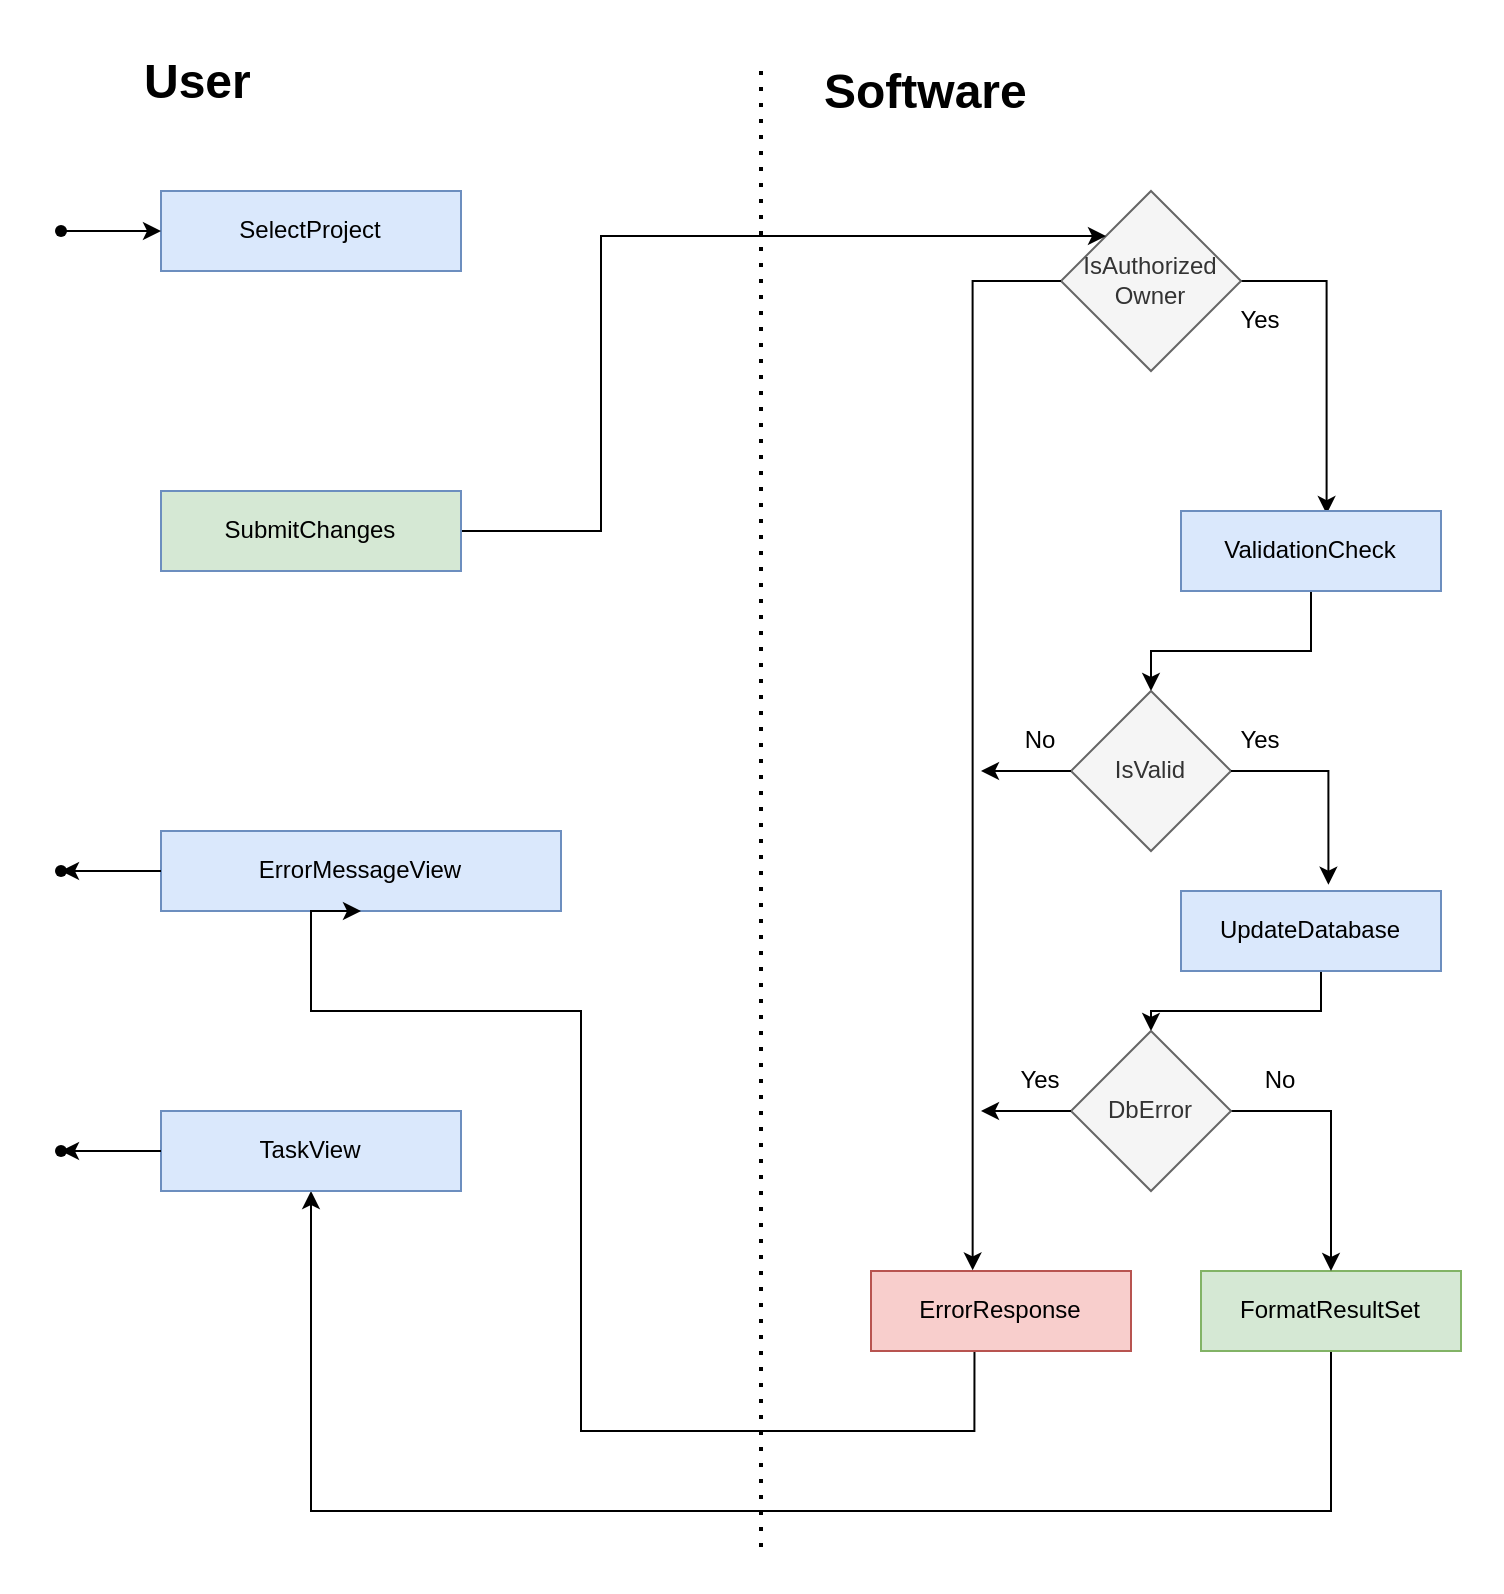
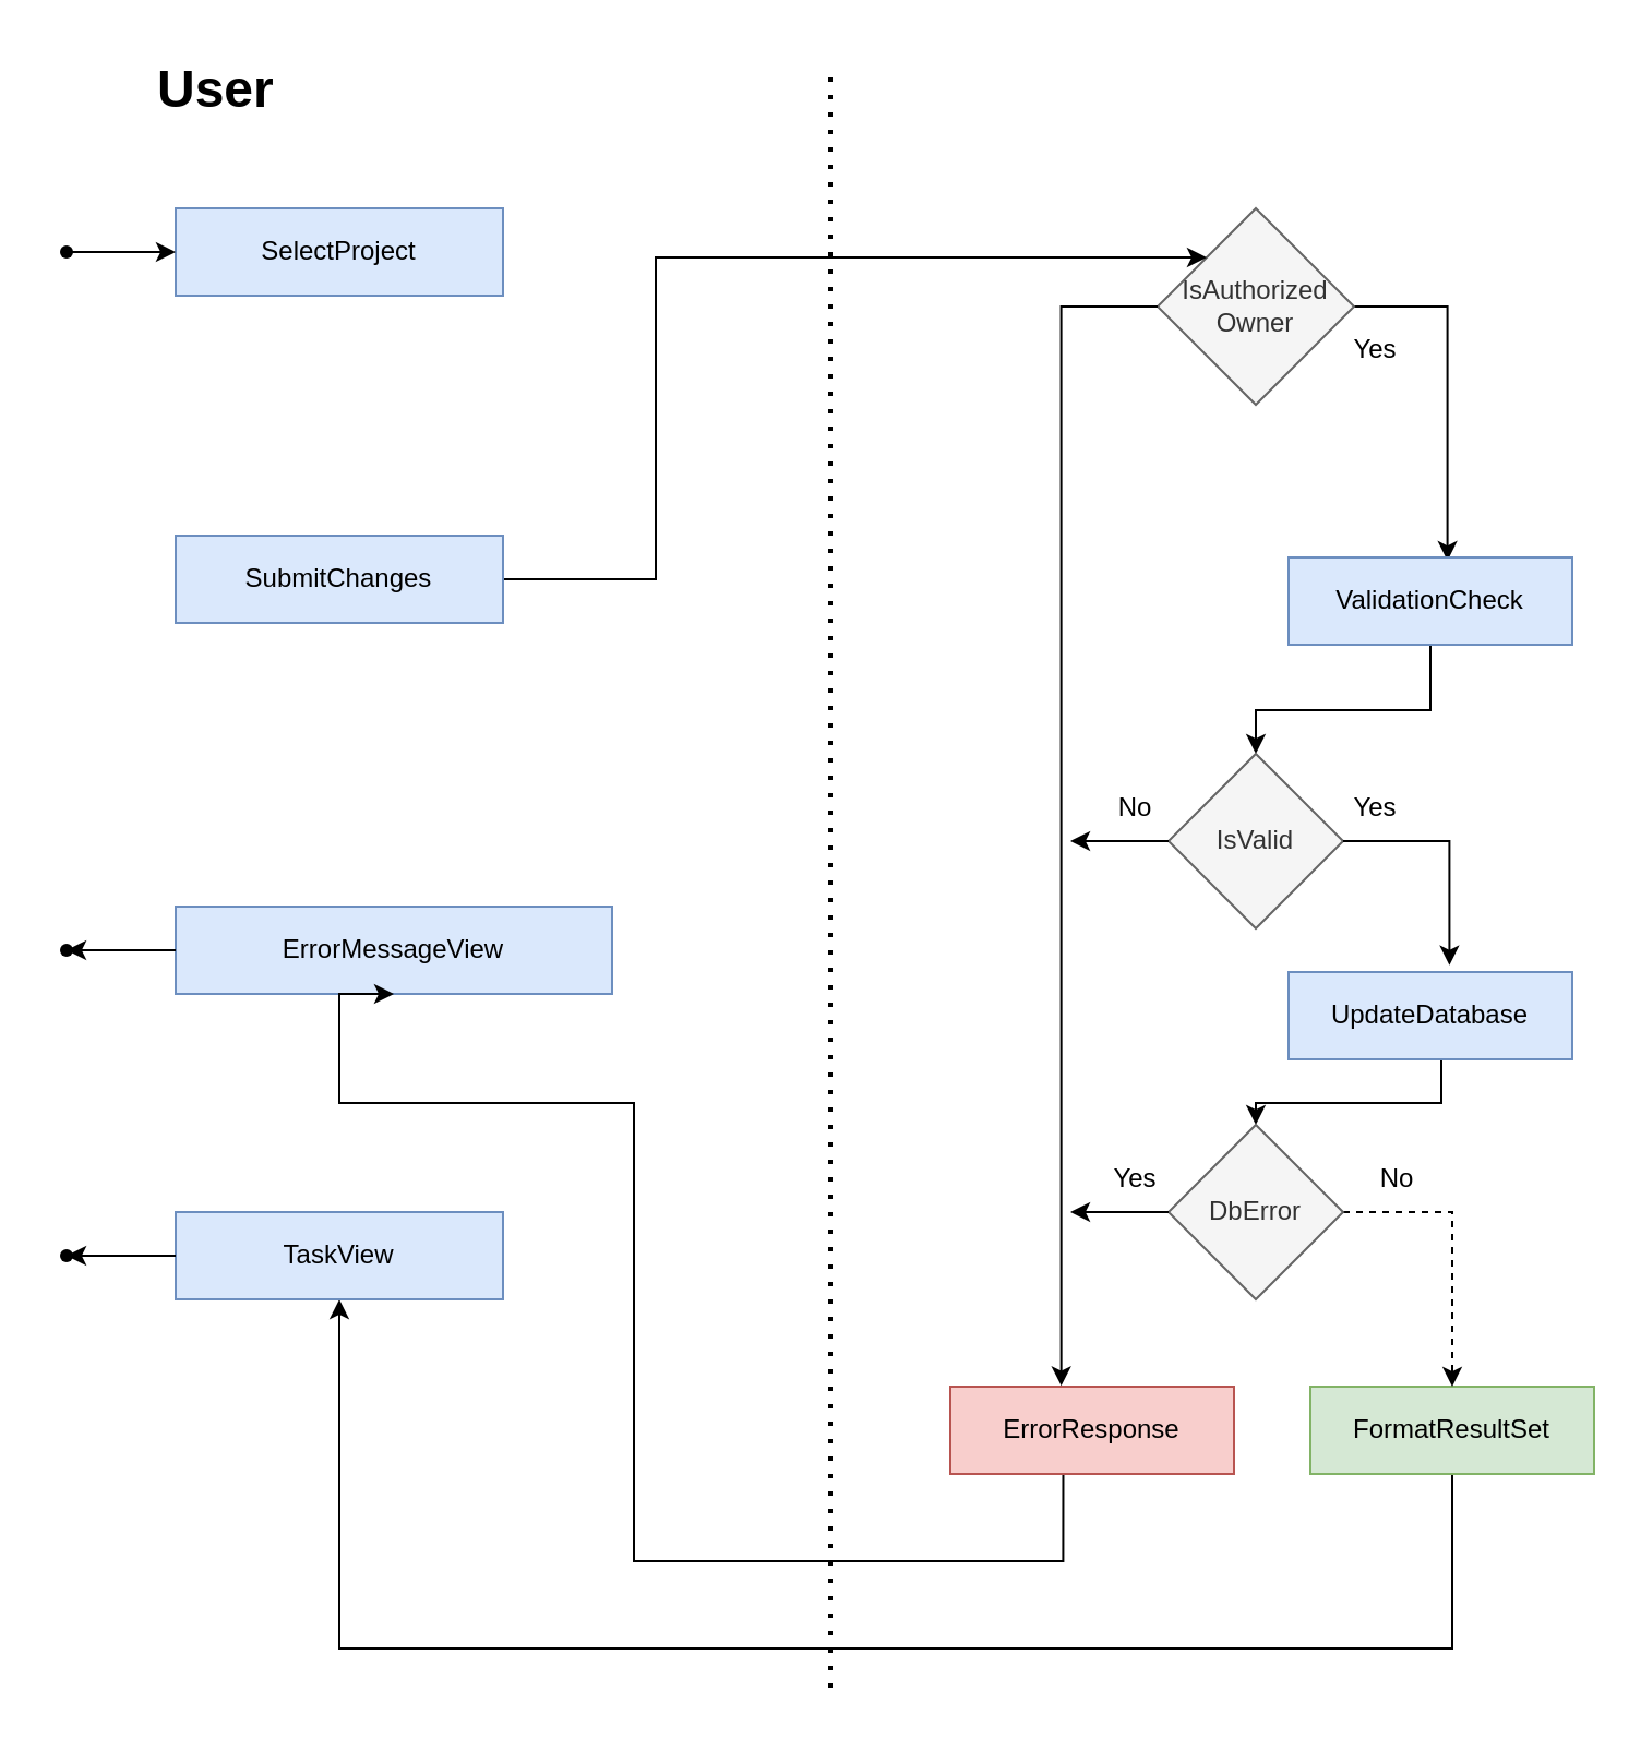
  <mxCell id="0" />
  <mxCell id="1" parent="0" />
  <mxCell id="2" value="SelectProject" style="rounded=0;whiteSpace=wrap;html=1;fillColor=#dae8fc;strokeColor=#6c8ebf;" vertex="1" parent="1"><mxGeometry x="80" y="95" width="150" height="40" as="geometry" /></mxCell>
  <mxCell id="3" style="edgeStyle=orthogonalEdgeStyle;rounded=0;orthogonalLoop=1;jettySize=auto;html=1;entryX=0.56;entryY=0.038;entryDx=0;entryDy=0;entryPerimeter=0;" edge="1" parent="1" source="4" target="8"><mxGeometry relative="1" as="geometry"><mxPoint x="660" y="245" as="targetPoint" /><Array as="points"><mxPoint x="663" y="140" /></Array></mxGeometry></mxCell>
  <mxCell id="4" value="IsAuthorized Owner" style="rhombus;whiteSpace=wrap;html=1;fillColor=#f5f5f5;fontColor=#333333;strokeColor=#666666;rounded=0;" vertex="1" parent="1"><mxGeometry x="530" y="95" width="90" height="90" as="geometry" /></mxCell>
  <mxCell id="5" style="edgeStyle=orthogonalEdgeStyle;rounded=0;orthogonalLoop=1;jettySize=auto;html=1;entryX=0;entryY=0;entryDx=0;entryDy=0;" edge="1" parent="1" target="4"><mxGeometry relative="1" as="geometry"><Array as="points"><mxPoint x="230" y="265" /><mxPoint x="300" y="265" /><mxPoint x="300" y="118" /></Array><mxPoint x="240" y="265" as="sourcePoint" /></mxGeometry></mxCell>
  <mxCell id="6" value="No" style="text;html=1;align=center;verticalAlign=middle;whiteSpace=wrap;rounded=0;" vertex="1" parent="1"><mxGeometry x="490" y="355" width="60" height="30" as="geometry" /></mxCell>
  <mxCell id="7" style="edgeStyle=orthogonalEdgeStyle;rounded=0;orthogonalLoop=1;jettySize=auto;html=1;exitX=0.5;exitY=1;exitDx=0;exitDy=0;entryX=0.5;entryY=0;entryDx=0;entryDy=0;" edge="1" parent="1" source="8" target="9"><mxGeometry relative="1" as="geometry"><Array as="points"><mxPoint x="655" y="325" /><mxPoint x="575" y="325" /></Array></mxGeometry></mxCell>
  <mxCell id="8" value="ValidationCheck" style="rounded=0;whiteSpace=wrap;html=1;fillColor=#dae8fc;strokeColor=#6c8ebf;" vertex="1" parent="1"><mxGeometry x="590" y="255" width="130" height="40" as="geometry" /></mxCell>
  <mxCell id="9" value="IsValid" style="rhombus;whiteSpace=wrap;html=1;fillColor=#f5f5f5;fontColor=#333333;strokeColor=#666666;rounded=0;" vertex="1" parent="1"><mxGeometry x="535" y="345" width="80" height="80" as="geometry" /></mxCell>
  <mxCell id="10" value="Yes" style="text;html=1;align=center;verticalAlign=middle;whiteSpace=wrap;rounded=0;" vertex="1" parent="1"><mxGeometry x="600" y="145" width="60" height="30" as="geometry" /></mxCell>
  <mxCell id="11" style="edgeStyle=orthogonalEdgeStyle;rounded=0;orthogonalLoop=1;jettySize=auto;html=1;entryX=0.5;entryY=1;entryDx=0;entryDy=0;" edge="1" parent="1" source="12" target="14"><mxGeometry relative="1" as="geometry"><Array as="points"><mxPoint x="665" y="755" /><mxPoint x="155" y="755" /></Array></mxGeometry></mxCell>
  <mxCell id="12" value="FormatResultSet" style="rounded=0;whiteSpace=wrap;html=1;fillColor=#d5e8d4;strokeColor=#82b366;" vertex="1" parent="1"><mxGeometry x="600" y="635" width="130" height="40" as="geometry" /></mxCell>
  <mxCell id="13" value="ErrorMessageView" style="rounded=0;whiteSpace=wrap;html=1;fillColor=#dae8fc;strokeColor=#6c8ebf;" vertex="1" parent="1"><mxGeometry x="80" y="415" width="200" height="40" as="geometry" /></mxCell>
  <mxCell id="14" value="TaskView" style="rounded=0;whiteSpace=wrap;html=1;fillColor=#dae8fc;strokeColor=#6c8ebf;" vertex="1" parent="1"><mxGeometry x="80" y="555" width="150" height="40" as="geometry" /></mxCell>
  <mxCell id="15" value="" style="endArrow=none;dashed=1;html=1;dashPattern=1 3;strokeWidth=2;rounded=0;" edge="1" parent="1"><mxGeometry width="50" height="50" relative="1" as="geometry"><mxPoint x="380" y="35" as="sourcePoint" /><mxPoint x="380" y="775" as="targetPoint" /></mxGeometry></mxCell>
  <mxCell id="16" value="&lt;h1 style=&quot;margin-top: 0px;&quot;&gt;User&lt;/h1&gt;" style="text;html=1;whiteSpace=wrap;overflow=hidden;rounded=0;" vertex="1" parent="1"><mxGeometry x="70" y="20" width="180" height="50" as="geometry" /></mxCell>
- <mxCell id="17" value="&lt;h1 style=&quot;margin-top: 0px;&quot;&gt;Software&lt;/h1&gt;" style="text;html=1;whiteSpace=wrap;overflow=hidden;rounded=0;" vertex="1" parent="1"><mxGeometry x="410" y="25" width="180" height="50" as="geometry" /></mxCell>
  <mxCell id="18" style="edgeStyle=orthogonalEdgeStyle;orthogonalLoop=1;jettySize=auto;html=1;entryX=0;entryY=0.5;entryDx=0;entryDy=0;" edge="1" parent="1" source="19" target="2"><mxGeometry relative="1" as="geometry" /></mxCell>
  <mxCell id="19" value="" style="shape=waypoint;sketch=0;fillStyle=solid;size=6;pointerEvents=1;points=[];fillColor=none;resizable=0;rotatable=0;perimeter=centerPerimeter;snapToPoint=1;" vertex="1" parent="1"><mxGeometry x="20" y="105" width="20" height="20" as="geometry" /></mxCell>
  <mxCell id="20" value="" style="shape=waypoint;sketch=0;fillStyle=solid;size=6;pointerEvents=1;points=[];fillColor=none;resizable=0;rotatable=0;perimeter=centerPerimeter;snapToPoint=1;" vertex="1" parent="1"><mxGeometry x="20" y="425" width="20" height="20" as="geometry" /></mxCell>
  <mxCell id="21" value="" style="shape=waypoint;sketch=0;fillStyle=solid;size=6;pointerEvents=1;points=[];fillColor=none;resizable=0;rotatable=0;perimeter=centerPerimeter;snapToPoint=1;" vertex="1" parent="1"><mxGeometry x="20" y="565" width="20" height="20" as="geometry" /></mxCell>
  <mxCell id="22" style="edgeStyle=orthogonalEdgeStyle;orthogonalLoop=1;jettySize=auto;html=1;exitX=0;exitY=0.5;exitDx=0;exitDy=0;entryX=0.836;entryY=0.588;entryDx=0;entryDy=0;entryPerimeter=0;" edge="1" parent="1" source="14" target="21"><mxGeometry relative="1" as="geometry" /></mxCell>
  <mxCell id="23" style="edgeStyle=orthogonalEdgeStyle;orthogonalLoop=1;jettySize=auto;html=1;exitX=0;exitY=0.5;exitDx=0;exitDy=0;entryX=0.836;entryY=0.497;entryDx=0;entryDy=0;entryPerimeter=0;" edge="1" parent="1" source="13" target="20"><mxGeometry relative="1" as="geometry" /></mxCell>
- <mxCell id="24" value="SubmitChanges" style="rounded=0;whiteSpace=wrap;html=1;fillColor=#d5e8d4;strokeColor=#6c8ebf;" vertex="1" parent="1"><mxGeometry x="80" y="245" width="150" height="40" as="geometry" /></mxCell>
+ <mxCell id="24" value="SubmitChanges" style="rounded=0;whiteSpace=wrap;html=1;fillColor=#dae8fc;strokeColor=#6c8ebf;" vertex="1" parent="1"><mxGeometry x="80" y="245" width="150" height="40" as="geometry" /></mxCell>
  <mxCell id="25" style="edgeStyle=orthogonalEdgeStyle;rounded=0;orthogonalLoop=1;jettySize=auto;html=1;entryX=0.5;entryY=0;entryDx=0;entryDy=0;" edge="1" parent="1" source="26" target="28"><mxGeometry relative="1" as="geometry"><Array as="points"><mxPoint x="660" y="505" /><mxPoint x="575" y="505" /></Array></mxGeometry></mxCell>
  <mxCell id="26" value="UpdateDatabase" style="rounded=0;whiteSpace=wrap;html=1;fillColor=#dae8fc;strokeColor=#6c8ebf;" vertex="1" parent="1"><mxGeometry x="590" y="445" width="130" height="40" as="geometry" /></mxCell>
- <mxCell id="27" style="edgeStyle=orthogonalEdgeStyle;rounded=0;orthogonalLoop=1;jettySize=auto;html=1;exitX=1;exitY=0.5;exitDx=0;exitDy=0;entryX=0.5;entryY=0;entryDx=0;entryDy=0;" edge="1" parent="1" source="28" target="12"><mxGeometry relative="1" as="geometry" /></mxCell>
+ <mxCell id="27" style="edgeStyle=orthogonalEdgeStyle;rounded=0;orthogonalLoop=1;jettySize=auto;html=1;exitX=1;exitY=0.5;exitDx=0;exitDy=0;entryX=0.5;entryY=0;entryDx=0;entryDy=0;dashed=1;" edge="1" parent="1" source="28" target="12"><mxGeometry relative="1" as="geometry" /></mxCell>
  <mxCell id="28" value="DbError" style="rhombus;whiteSpace=wrap;html=1;fillColor=#f5f5f5;fontColor=#333333;strokeColor=#666666;rounded=0;" vertex="1" parent="1"><mxGeometry x="535" y="515" width="80" height="80" as="geometry" /></mxCell>
  <mxCell id="29" style="edgeStyle=orthogonalEdgeStyle;rounded=0;orthogonalLoop=1;jettySize=auto;html=1;exitX=1;exitY=0.5;exitDx=0;exitDy=0;entryX=0.567;entryY=-0.079;entryDx=0;entryDy=0;entryPerimeter=0;" edge="1" parent="1" source="9" target="26"><mxGeometry relative="1" as="geometry" /></mxCell>
  <mxCell id="30" value="Yes" style="text;html=1;align=center;verticalAlign=middle;whiteSpace=wrap;rounded=0;" vertex="1" parent="1"><mxGeometry x="600" y="355" width="60" height="30" as="geometry" /></mxCell>
  <mxCell id="31" value="Yes" style="text;html=1;align=center;verticalAlign=middle;whiteSpace=wrap;rounded=0;" vertex="1" parent="1"><mxGeometry x="490" y="525" width="60" height="30" as="geometry" /></mxCell>
  <mxCell id="32" value="No" style="text;html=1;align=center;verticalAlign=middle;whiteSpace=wrap;rounded=0;" vertex="1" parent="1"><mxGeometry x="610" y="525" width="60" height="30" as="geometry" /></mxCell>
  <mxCell id="33" style="edgeStyle=orthogonalEdgeStyle;rounded=0;orthogonalLoop=1;jettySize=auto;html=1;entryX=0.5;entryY=1;entryDx=0;entryDy=0;exitX=0.398;exitY=0.973;exitDx=0;exitDy=0;exitPerimeter=0;" edge="1" parent="1" source="34" target="13"><mxGeometry relative="1" as="geometry"><Array as="points"><mxPoint x="487" y="715" /><mxPoint x="290" y="715" /><mxPoint x="290" y="505" /><mxPoint x="155" y="505" /></Array></mxGeometry></mxCell>
  <mxCell id="34" value="ErrorResponse" style="rounded=0;whiteSpace=wrap;html=1;fillColor=#f8cecc;strokeColor=#b85450;" vertex="1" parent="1"><mxGeometry x="435" y="635" width="130" height="40" as="geometry" /></mxCell>
  <mxCell id="35" style="edgeStyle=orthogonalEdgeStyle;rounded=0;orthogonalLoop=1;jettySize=auto;html=1;entryX=0.391;entryY=-0.008;entryDx=0;entryDy=0;entryPerimeter=0;" edge="1" parent="1" source="4" target="34"><mxGeometry relative="1" as="geometry"><Array as="points"><mxPoint x="486" y="140" /></Array></mxGeometry></mxCell>
  <mxCell id="36" style="edgeStyle=orthogonalEdgeStyle;rounded=0;orthogonalLoop=1;jettySize=auto;html=1;exitX=0.75;exitY=1;exitDx=0;exitDy=0;entryX=0;entryY=1;entryDx=0;entryDy=0;" edge="1" parent="1" source="6" target="6"><mxGeometry relative="1" as="geometry"><Array as="points"><mxPoint x="510" y="385" /><mxPoint x="510" y="385" /></Array></mxGeometry></mxCell>
  <mxCell id="37" style="edgeStyle=orthogonalEdgeStyle;rounded=0;orthogonalLoop=1;jettySize=auto;html=1;exitX=0;exitY=0.5;exitDx=0;exitDy=0;entryX=0;entryY=1;entryDx=0;entryDy=0;" edge="1" parent="1" source="28" target="31"><mxGeometry relative="1" as="geometry"><Array as="points"><mxPoint x="500" y="555" /><mxPoint x="500" y="555" /></Array></mxGeometry></mxCell>
